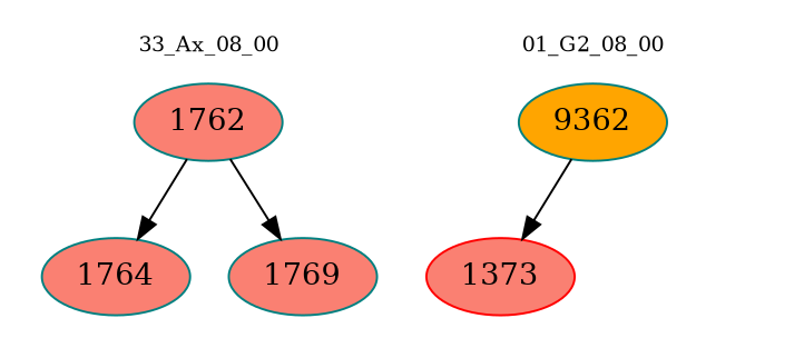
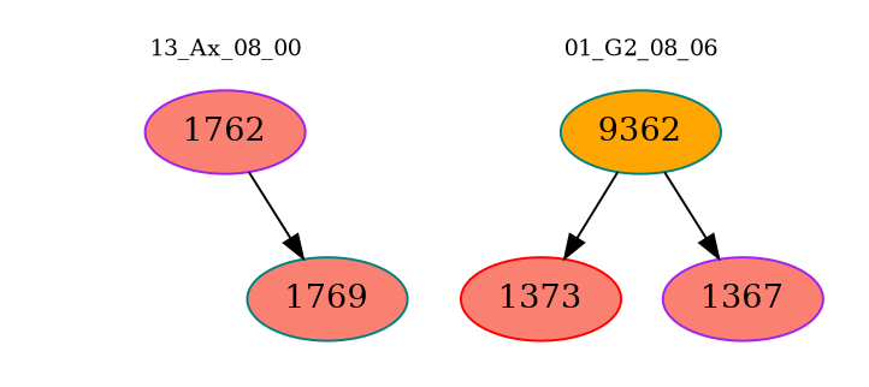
  digraph {
    node [color=teal fillcolor=salmon style=filled]
    edge [color=black]
-   n1 [label=1762]
-   n2 [label=1764]
+   n1 [color=purple label=1762]
    n3 [label=1769]
    n4 [fillcolor=orange label=9362]
    n5 [color=red label=1373]
+   n6 [color=purple label=1367]
    subgraph cluster_1 {
      color=white
      fontsize=10
-     label="33_Ax_08_00"
+     label="13_Ax_08_00"
      n1
-     n2
      n3
    }
    subgraph cluster_2 {
      color=white
      fontsize=10
-     label="01_G2_08_00"
+     label="01_G2_08_06"
      n4
      n5
+     n6
    }
-   n1 -> n2
    n1 -> n3
    n4 -> n5
+   n4 -> n6
  }
